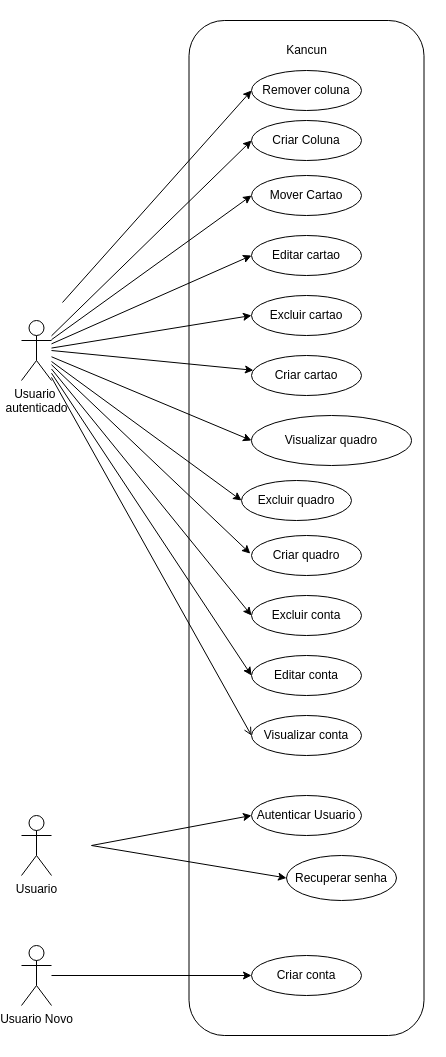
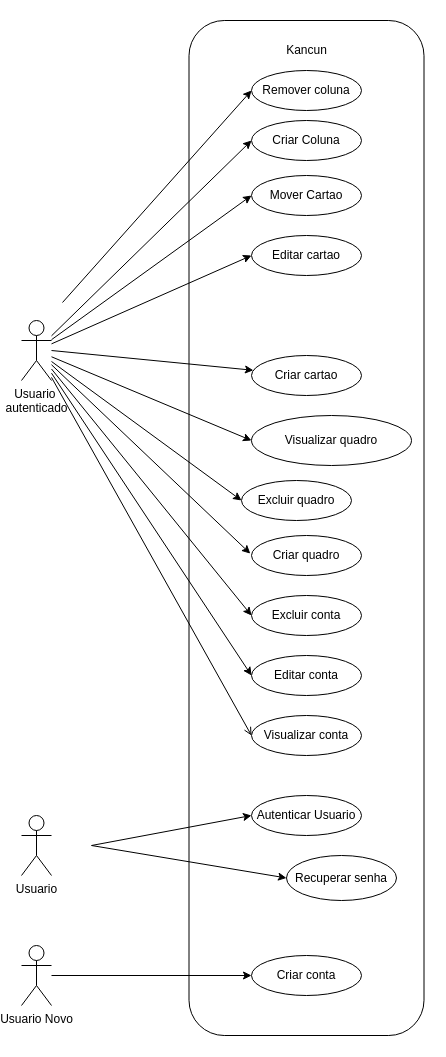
  <mxCell id="0" />
  <mxCell id="1" parent="0" />
  <mxCell id="2" value="" style="rounded=1;whiteSpace=wrap;html=1;labelPosition=center;verticalLabelPosition=top;align=center;verticalAlign=bottom;" vertex="1" parent="1"><mxGeometry x="187.5" y="20" width="235" height="1015" as="geometry" /></mxCell>
  <mxCell id="3" style="edgeStyle=orthogonalEdgeStyle;rounded=0;orthogonalLoop=1;jettySize=auto;html=1;entryX=0;entryY=0.5;entryDx=0;entryDy=0;" edge="1" parent="1" source="4" target="7"><mxGeometry relative="1" as="geometry"><mxPoint x="240" y="975" as="targetPoint" /></mxGeometry></mxCell>
  <mxCell id="4" value="&lt;div&gt;Usuario Novo&lt;/div&gt;&lt;div&gt;&lt;br&gt;&lt;/div&gt;" style="shape=umlActor;verticalLabelPosition=bottom;verticalAlign=top;html=1;outlineConnect=0;" vertex="1" parent="1"><mxGeometry x="20" y="945" width="30" height="60" as="geometry" /></mxCell>
  <mxCell id="5" value="&lt;div&gt;Usuario&lt;/div&gt;&lt;div&gt;&lt;br&gt;&lt;/div&gt;" style="shape=umlActor;verticalLabelPosition=bottom;verticalAlign=top;html=1;outlineConnect=0;" vertex="1" parent="1"><mxGeometry x="20" y="815" width="30" height="60" as="geometry" /></mxCell>
  <mxCell id="6" value="&lt;div&gt;Usuario&amp;nbsp;&lt;/div&gt;&lt;div&gt;autenticado&lt;/div&gt;&lt;div&gt;&lt;br&gt;&lt;/div&gt;" style="shape=umlActor;verticalLabelPosition=bottom;verticalAlign=top;html=1;outlineConnect=0;" vertex="1" parent="1"><mxGeometry x="20" y="320" width="30" height="60" as="geometry" /></mxCell>
  <mxCell id="7" value="Criar conta " style="ellipse;whiteSpace=wrap;html=1;" vertex="1" parent="1"><mxGeometry x="250" y="955" width="110" height="40" as="geometry" /></mxCell>
  <mxCell id="8" value="Autenticar Usuario" style="ellipse;whiteSpace=wrap;html=1;" vertex="1" parent="1"><mxGeometry x="250" y="795" width="110" height="40" as="geometry" /></mxCell>
  <mxCell id="9" value="Recuperar senha" style="ellipse;whiteSpace=wrap;html=1;" vertex="1" parent="1"><mxGeometry x="285" y="855" width="110" height="45" as="geometry" /></mxCell>
  <mxCell id="10" value="Visualizar conta" style="ellipse;whiteSpace=wrap;html=1;" vertex="1" parent="1"><mxGeometry x="250" y="715" width="110" height="40" as="geometry" /></mxCell>
  <mxCell id="11" value="Editar conta" style="ellipse;whiteSpace=wrap;html=1;" vertex="1" parent="1"><mxGeometry x="250" y="655" width="110" height="40" as="geometry" /></mxCell>
  <mxCell id="12" value="Excluir conta" style="ellipse;whiteSpace=wrap;html=1;" vertex="1" parent="1"><mxGeometry x="250" y="595" width="110" height="40" as="geometry" /></mxCell>
  <mxCell id="13" value="Criar quadro" style="ellipse;whiteSpace=wrap;html=1;" vertex="1" parent="1"><mxGeometry x="250" y="535" width="110" height="40" as="geometry" /></mxCell>
  <mxCell id="14" value="Excluir quadro" style="ellipse;whiteSpace=wrap;html=1;" vertex="1" parent="1"><mxGeometry x="240" y="480" width="110" height="40" as="geometry" /></mxCell>
  <mxCell id="15" value="&lt;div&gt;Visualizar quadro&lt;/div&gt;" style="ellipse;whiteSpace=wrap;html=1;" vertex="1" parent="1"><mxGeometry x="250" y="415" width="160" height="50" as="geometry" /></mxCell>
  <mxCell id="16" value="Criar cartao" style="ellipse;whiteSpace=wrap;html=1;" vertex="1" parent="1"><mxGeometry x="250" y="355" width="110" height="40" as="geometry" /></mxCell>
- <mxCell id="17" value="Excluir cartao" style="ellipse;whiteSpace=wrap;html=1;" vertex="1" parent="1"><mxGeometry x="250" y="295" width="110" height="40" as="geometry" /></mxCell>
  <mxCell id="18" value="&lt;div&gt;Editar cartao&lt;/div&gt;" style="ellipse;whiteSpace=wrap;html=1;" vertex="1" parent="1"><mxGeometry x="250" y="235" width="110" height="40" as="geometry" /></mxCell>
  <mxCell id="19" value="&lt;div&gt;Mover Cartao&lt;/div&gt;" style="ellipse;whiteSpace=wrap;html=1;" vertex="1" parent="1"><mxGeometry x="250" y="175" width="110" height="40" as="geometry" /></mxCell>
  <mxCell id="20" value="" style="endArrow=classic;html=1;rounded=0;entryX=0;entryY=0.5;entryDx=0;entryDy=0;" edge="1" parent="1" target="8"><mxGeometry width="50" height="50" relative="1" as="geometry"><mxPoint x="90" y="845" as="sourcePoint" /><mxPoint x="240" y="815" as="targetPoint" /></mxGeometry></mxCell>
  <mxCell id="21" value="" style="endArrow=classic;html=1;rounded=0;entryX=0;entryY=0.5;entryDx=0;entryDy=0;" edge="1" parent="1" target="9"><mxGeometry width="50" height="50" relative="1" as="geometry"><mxPoint x="90" y="845" as="sourcePoint" /><mxPoint x="170" y="850" as="targetPoint" /></mxGeometry></mxCell>
  <mxCell id="22" value="" style="endArrow=open;html=1;rounded=0;entryX=0;entryY=0.5;entryDx=0;entryDy=0;" edge="1" parent="1" source="6" target="10"><mxGeometry width="50" height="50" relative="1" as="geometry"><mxPoint x="260" y="585" as="sourcePoint" /><mxPoint x="310" y="535" as="targetPoint" /></mxGeometry></mxCell>
  <mxCell id="23" value="" style="endArrow=classic;html=1;rounded=0;entryX=0;entryY=0.5;entryDx=0;entryDy=0;" edge="1" parent="1" source="6" target="11"><mxGeometry width="50" height="50" relative="1" as="geometry"><mxPoint x="260" y="585" as="sourcePoint" /><mxPoint x="310" y="535" as="targetPoint" /></mxGeometry></mxCell>
  <mxCell id="24" value="" style="endArrow=classic;html=1;rounded=0;entryX=0;entryY=0.5;entryDx=0;entryDy=0;" edge="1" parent="1" source="6" target="12"><mxGeometry width="50" height="50" relative="1" as="geometry"><mxPoint x="260" y="585" as="sourcePoint" /><mxPoint x="250" y="615" as="targetPoint" /></mxGeometry></mxCell>
  <mxCell id="25" value="" style="endArrow=classic;html=1;rounded=0;entryX=-0.011;entryY=0.453;entryDx=0;entryDy=0;entryPerimeter=0;" edge="1" parent="1" source="6" target="13"><mxGeometry width="50" height="50" relative="1" as="geometry"><mxPoint x="260" y="585" as="sourcePoint" /><mxPoint x="310" y="535" as="targetPoint" /></mxGeometry></mxCell>
  <mxCell id="26" value="" style="endArrow=classic;html=1;rounded=0;entryX=0;entryY=0.5;entryDx=0;entryDy=0;" edge="1" parent="1" source="6" target="14"><mxGeometry width="50" height="50" relative="1" as="geometry"><mxPoint x="260" y="555" as="sourcePoint" /><mxPoint x="310" y="505" as="targetPoint" /></mxGeometry></mxCell>
  <mxCell id="27" value="" style="endArrow=classic;html=1;rounded=0;entryX=0;entryY=0.5;entryDx=0;entryDy=0;" edge="1" parent="1" source="6" target="15"><mxGeometry width="50" height="50" relative="1" as="geometry"><mxPoint x="160" y="455" as="sourcePoint" /><mxPoint x="210" y="405" as="targetPoint" /></mxGeometry></mxCell>
  <mxCell id="28" value="" style="endArrow=classic;html=1;rounded=0;" edge="1" parent="1" target="16"><mxGeometry width="50" height="50" relative="1" as="geometry"><mxPoint x="50" y="350" as="sourcePoint" /><mxPoint x="180" y="385" as="targetPoint" /></mxGeometry></mxCell>
- <mxCell id="29" value="" style="endArrow=classic;html=1;rounded=0;entryX=0;entryY=0.5;entryDx=0;entryDy=0;" edge="1" parent="1" source="6" target="17"><mxGeometry width="50" height="50" relative="1" as="geometry"><mxPoint x="110" y="425" as="sourcePoint" /><mxPoint x="160" y="375" as="targetPoint" /></mxGeometry></mxCell>
  <mxCell id="30" value="" style="endArrow=classic;html=1;rounded=0;entryX=0;entryY=0.5;entryDx=0;entryDy=0;" edge="1" parent="1" source="6" target="18"><mxGeometry width="50" height="50" relative="1" as="geometry"><mxPoint x="130" y="400" as="sourcePoint" /><mxPoint x="180" y="350" as="targetPoint" /></mxGeometry></mxCell>
  <mxCell id="31" value="" style="endArrow=classic;html=1;rounded=0;entryX=0;entryY=0.5;entryDx=0;entryDy=0;" edge="1" parent="1" source="6" target="19"><mxGeometry width="50" height="50" relative="1" as="geometry"><mxPoint x="80" y="415" as="sourcePoint" /><mxPoint x="130" y="365" as="targetPoint" /></mxGeometry></mxCell>
  <mxCell id="32" value="&lt;p style=&quot;line-height: 170%;&quot;&gt;Kancun&lt;/p&gt;" style="text;html=1;align=center;verticalAlign=middle;resizable=1;points=[];autosize=1;strokeColor=none;fillColor=none;" vertex="1" parent="1"><mxGeometry x="260" y="20" width="90" height="60" as="geometry" /></mxCell>
  <mxCell id="33" value="Criar Coluna" style="ellipse;whiteSpace=wrap;html=1;" vertex="1" parent="1"><mxGeometry x="250" y="120" width="110" height="40" as="geometry" /></mxCell>
  <mxCell id="34" value="Remover coluna" style="ellipse;whiteSpace=wrap;html=1;" vertex="1" parent="1"><mxGeometry x="250" y="70" width="110" height="40" as="geometry" /></mxCell>
  <mxCell id="35" value="" style="endArrow=classic;html=1;rounded=0;entryX=0;entryY=0.5;entryDx=0;entryDy=0;" edge="1" parent="1" source="6" target="33"><mxGeometry width="50" height="50" relative="1" as="geometry"><mxPoint x="61" y="295" as="sourcePoint" /><mxPoint x="260" y="158" as="targetPoint" /></mxGeometry></mxCell>
  <mxCell id="36" value="" style="endArrow=classic;html=1;rounded=0;entryX=0;entryY=0.5;entryDx=0;entryDy=0;exitX=1;exitY=0.333;exitDx=0;exitDy=0;exitPerimeter=0;" edge="1" parent="1" target="34"><mxGeometry width="50" height="50" relative="1" as="geometry"><mxPoint x="61" y="302" as="sourcePoint" /><mxPoint x="250" y="100" as="targetPoint" /></mxGeometry></mxCell>
